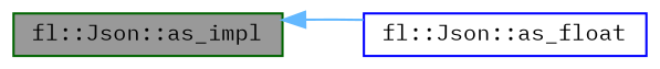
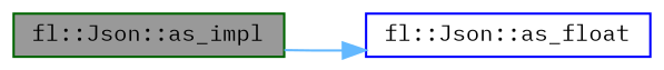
  digraph {
    rankdir=LR
    fontname="IBM Plex Mono"
    node [fontname="IBM Plex Mono" fontsize=10 shape=box style=filled]
    n1 [color=darkgreen fillcolor=grey60 fontcolor=black height=0.2 label="fl::Json::as_impl" width=0.4]
    n2 [color=blue fillcolor=white height=0.2 label="fl::Json::as_float" width=0.4]
-   n2 -> n1 [color=steelblue1 fontname="IBM Plex Mono" fontsize=10 labelfontname=Helvetica labelfontsize=10 style=solid]
+   n1 -> n2 [color=steelblue1 fontname="IBM Plex Mono" fontsize=10 labelfontname=Helvetica labelfontsize=10 style=solid]
  }
